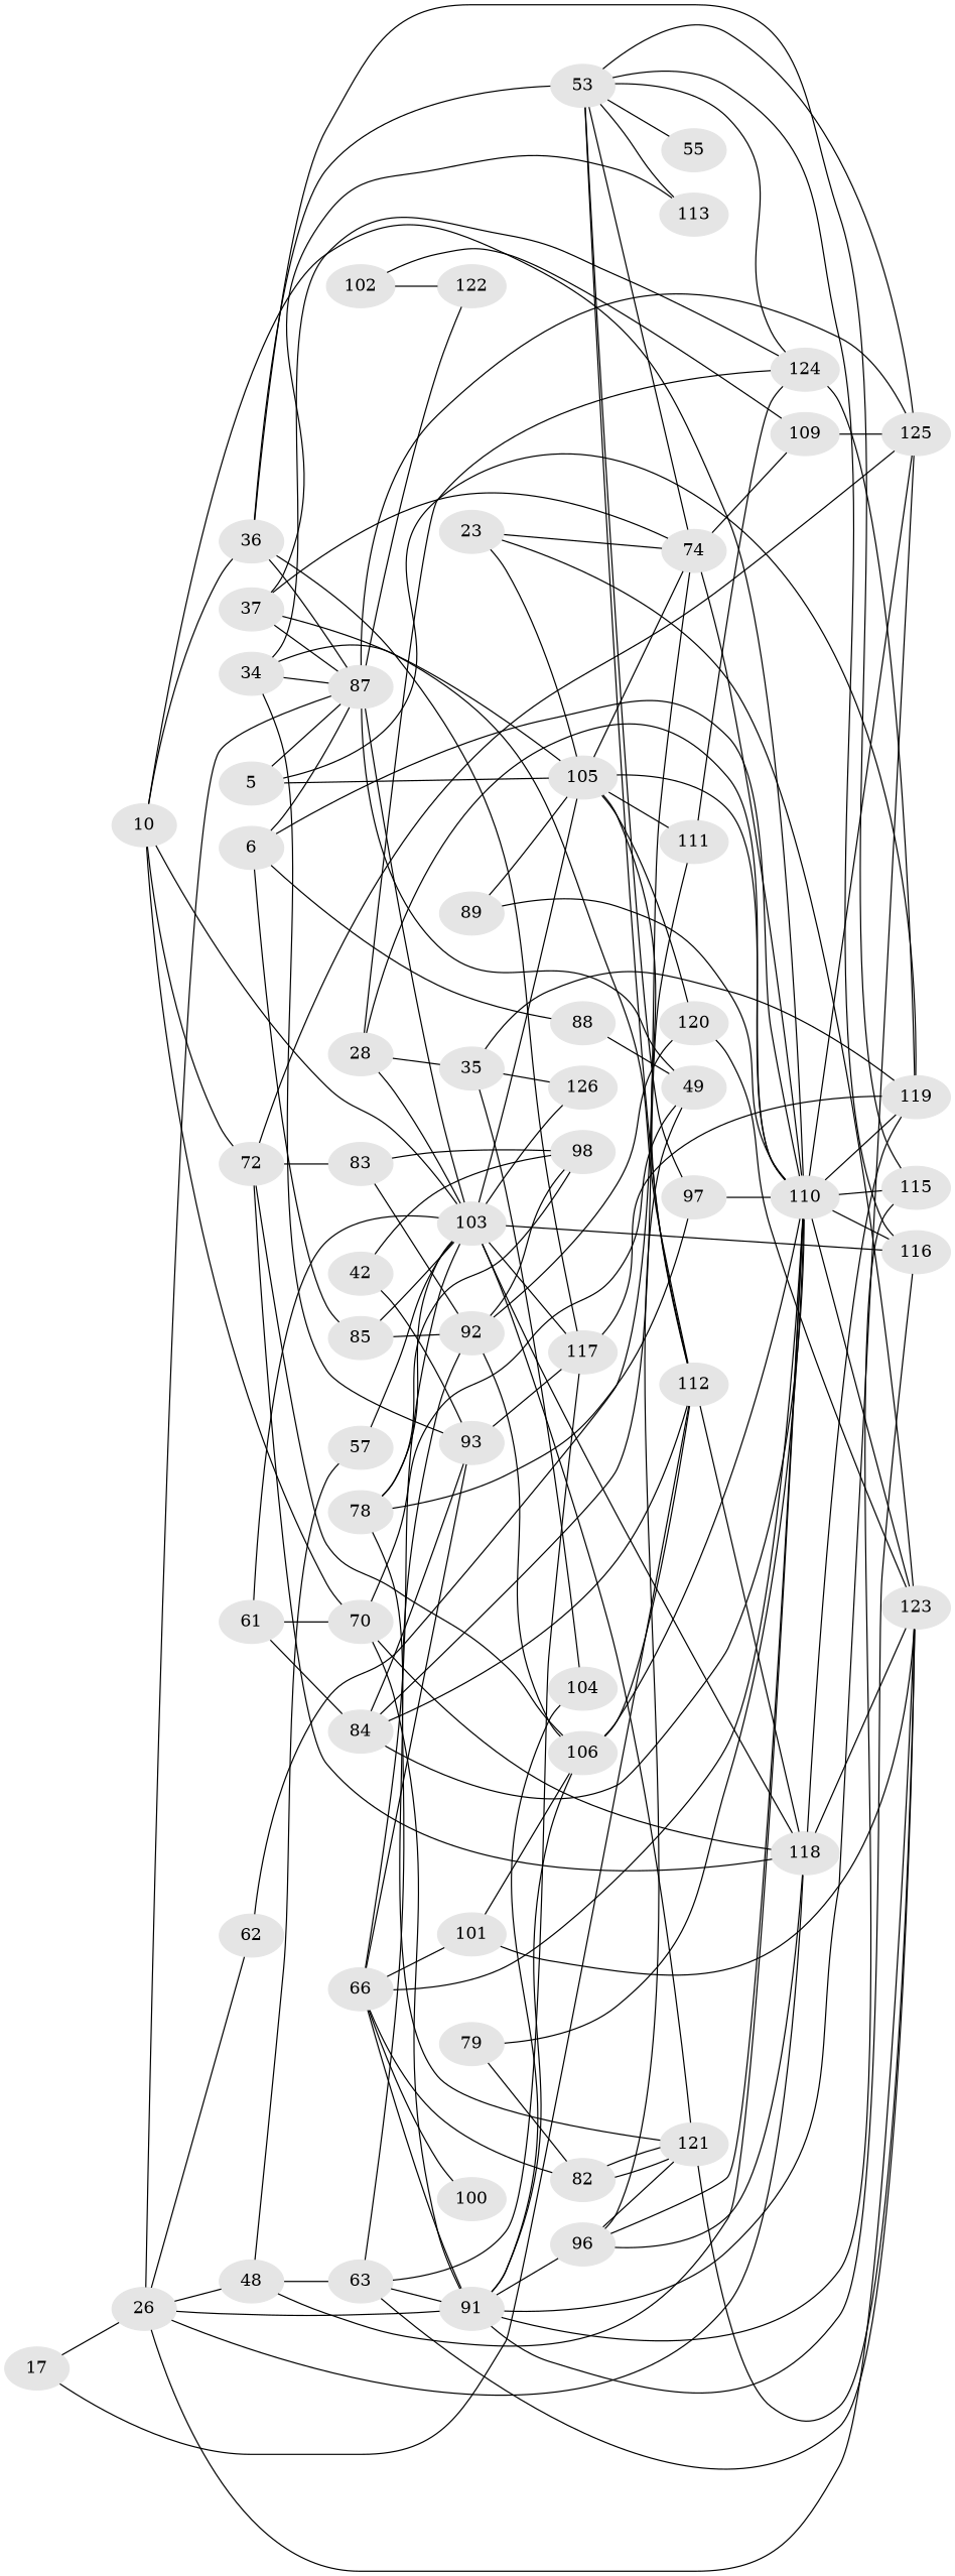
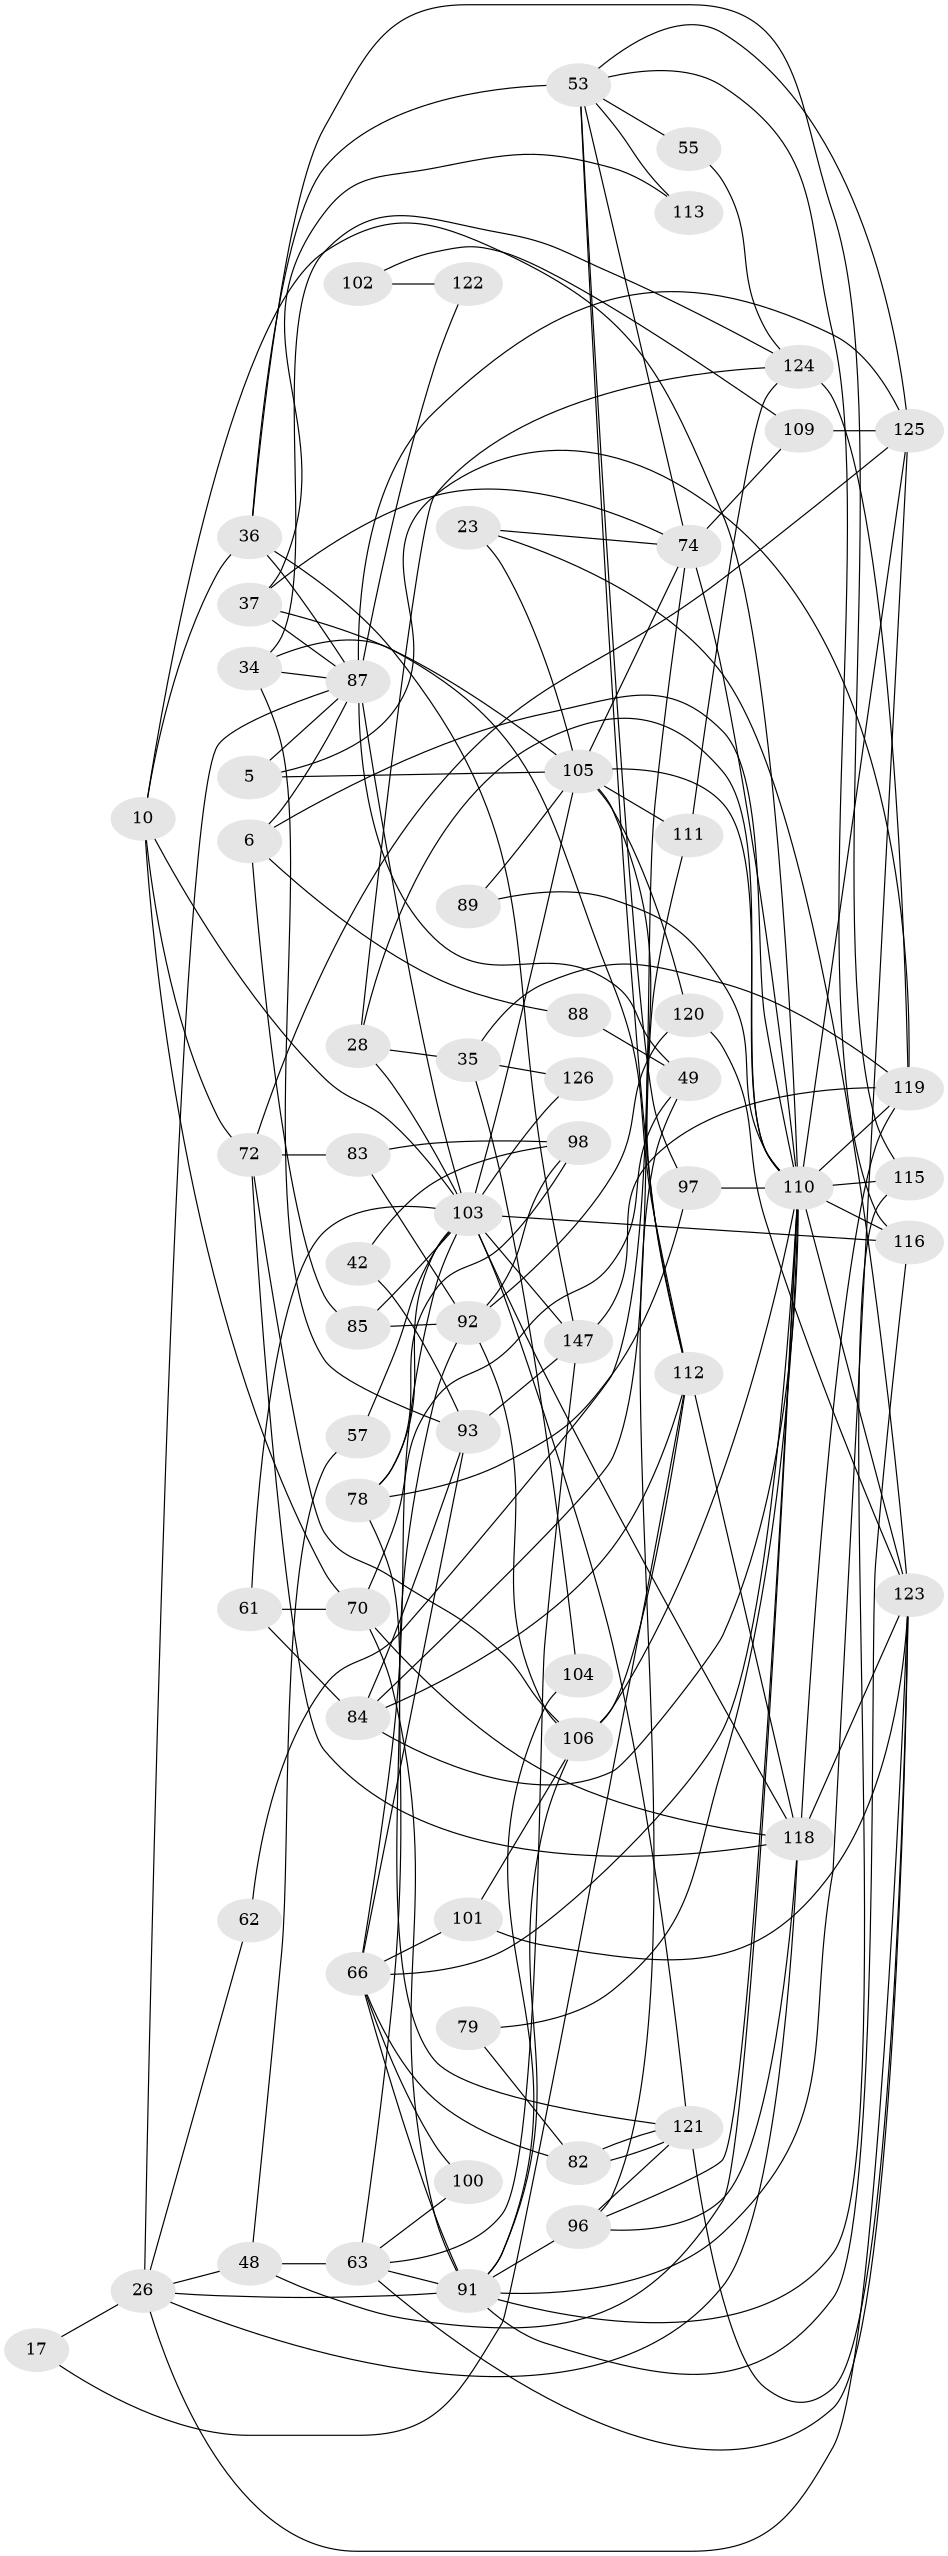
  graph {
    fontname="DejaVu Serif"
    rankdir=LR
    node [color=gray90 fontname="DejaVu Serif" style=filled]
    edge [fontname="DejaVu Serif"]
    87 [super="+11+77"]
    103 [super="+95+51+76"]
    125 [super="+107"]
    n4 [label=49 super="+24"]
    122
    5
    105 [super="+41+67+47"]
    119 [super="+60"]
    110 [super="+33+108+56"]
    112 [super="+9"]
    74
    111 [super="+16"]
    120
    6
    85
    88
    92
    123 [super="+22+86+94"]
    115 [super="+38"]
    116 [super="+30"]
    10
    n22 [label=36]
    70 [super="+15"]
    72
    53 [super="+50"]
-   117 [super="+81"]
+   117 [super="+81" label=147]
    91 [super="+18+68+80"]
    118 [super="+64+65+114+58"]
    83
    106 [super="+52"]
    126
    121 [super="+71"]
    26 [super="+21"]
    48 [super="+7"]
    62
    17
    23
    109
    57
    63
    104
    96 [super="+90"]
    28
    35
    124
    34
    93 [super="+59"]
    37
    113
    42
    98
    55
    97
    100
    61
    84
    66 [super="+54"]
    82
    101 [super="+75"]
    78 [super="+73"]
    79
    89
    102
    87 -- 103 [weight=2]
    87 -- 125 [weight=2]
    87 -- n4
    87 -- 122
    103 -- 105 [weight=4]
    103 -- 116 [weight=2]
    103 -- 117
    103 -- 118 [weight=2]
    103 -- 126
    103 -- 121
    5 -- 87
    5 -- 105
    5 -- 119
    105 -- 110 [weight=4]
    105 -- 112
    105 -- 74
    105 -- 111
    105 -- 120 [weight=2]
    110 -- 125
    110 -- 119 [weight=2]
    110 -- 123 [weight=3]
    110 -- 115
    110 -- 116
    112 -- 118
    74 -- 110 [weight=2]
    74 -- 109
    111 -- 124
    120 -- 123 [weight=2]
    6 -- 87
    6 -- 110 [weight=2]
    6 -- 85
    6 -- 88
    85 -- 103
    85 -- 92
    88 -- n4
    92 -- 120
    92 -- 106
    92 -- 98
    10 -- 103
    10 -- 110 [weight=2]
    10 -- n22
    10 -- 70
    10 -- 72
    n22 -- 87
    n22 -- 115
    n22 -- 53
    n22 -- 117
    70 -- n4
    70 -- 91
    70 -- 118
    72 -- 125
    72 -- 118
    72 -- 83
    72 -- 106
    53 -- 125
    53 -- 112 [weight=2]
    53 -- 74
    53 -- 116
    53 -- 113
    53 -- 55
    53 -- 97
    117 -- 119
    91 -- 125
    91 -- 115
    91 -- 116
    91 -- 106
    91 -- 104
    91 -- 96
    118 -- 119
    118 -- 123 [weight=2]
    83 -- 92
    83 -- 98
    106 -- 110 [weight=2]
    106 -- 112
    121 -- 123
    26 -- 87
    26 -- 123
    26 -- 91
    26 -- 118
    26 -- 48 [weight=2]
    26 -- 62
    48 -- 110 [weight=2]
    48 -- 57
    48 -- 63 [weight=2]
    62 -- 74
    17 -- 112
    17 -- 26
    23 -- 105 [weight=2]
    23 -- 74
    23 -- 123
    109 -- 125
    57 -- 103
    63 -- 92
    63 -- 123
    63 -- 117
    63 -- 91
+   63 -- 100
    96 -- n4 [weight=2]
    96 -- 110 [weight=2]
    96 -- 118 [weight=3]
    96 -- 121
    28 -- 103
    28 -- 110
    28 -- 35
    28 -- 124
    35 -- 119
    35 -- 126
    35 -- 104
    124 -- 119
    34 -- 87
    34 -- 112
    34 -- 124
    34 -- 93 [weight=2]
    93 -- 117
    37 -- 87
    37 -- 105 [weight=2]
    37 -- 74
    37 -- 113
    42 -- 93
    42 -- 98
-   53 -- 124
+   55 -- 124
    97 -- 110
    61 -- 103
    61 -- 70
    61 -- 84
    84 -- 110
    84 -- 112
    84 -- 111
    84 -- 93
    66 -- 103
    66 -- 110 [weight=3]
    66 -- 91
    66 -- 93
    66 -- 100
    66 -- 82
    66 -- 101
    82 -- 121
    82 -- 121
    101 -- 123
    101 -- 106
    78 -- 103
    78 -- 121 [weight=2]
    78 -- 98
    78 -- 97
    79 -- 110
    79 -- 82
    89 -- 105
    89 -- 110
    102 -- 122
    102 -- 109
  }
